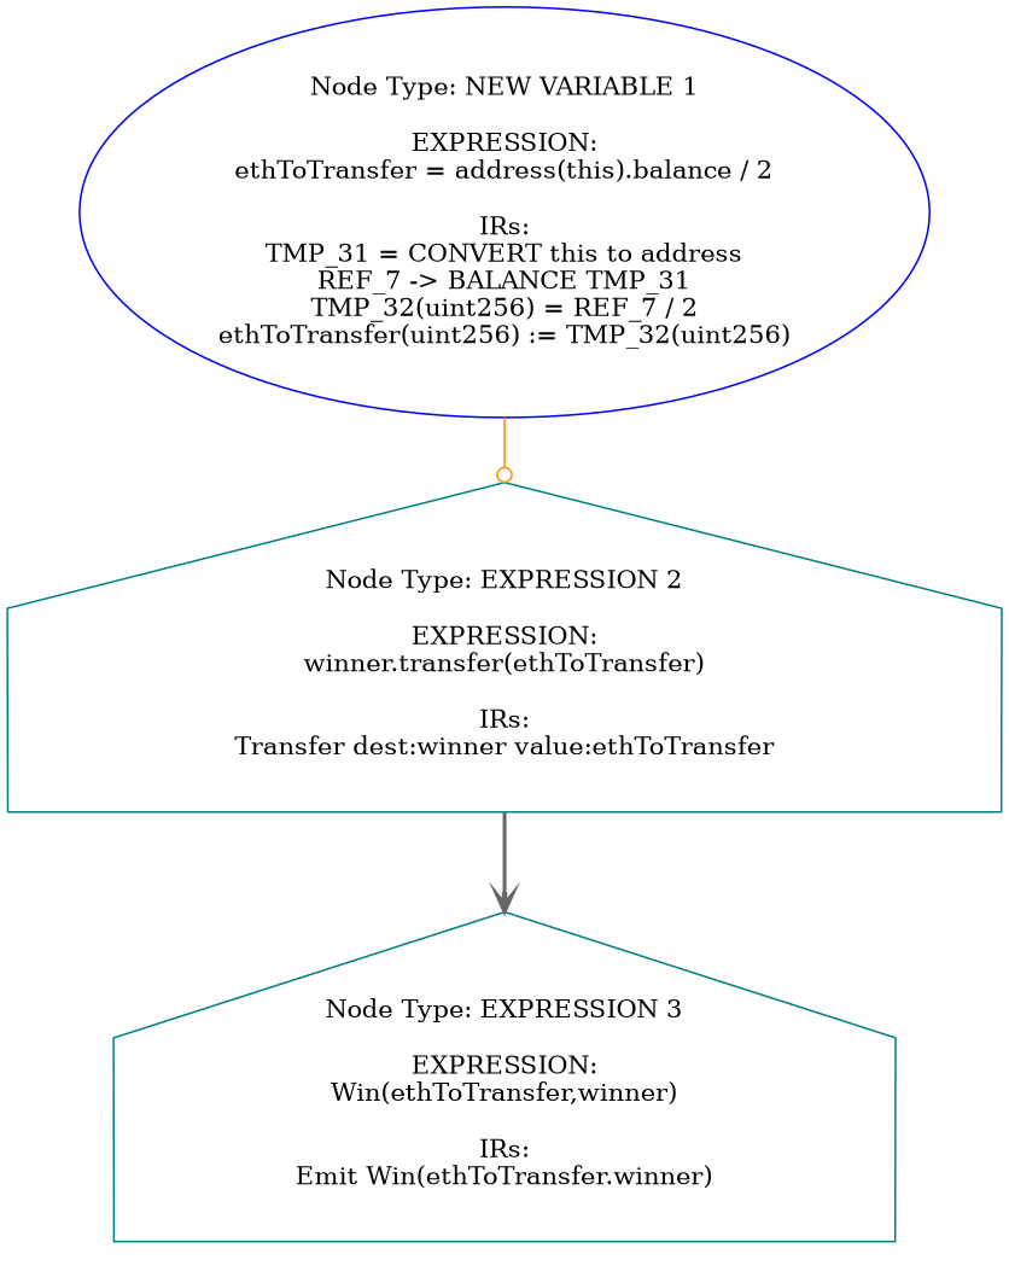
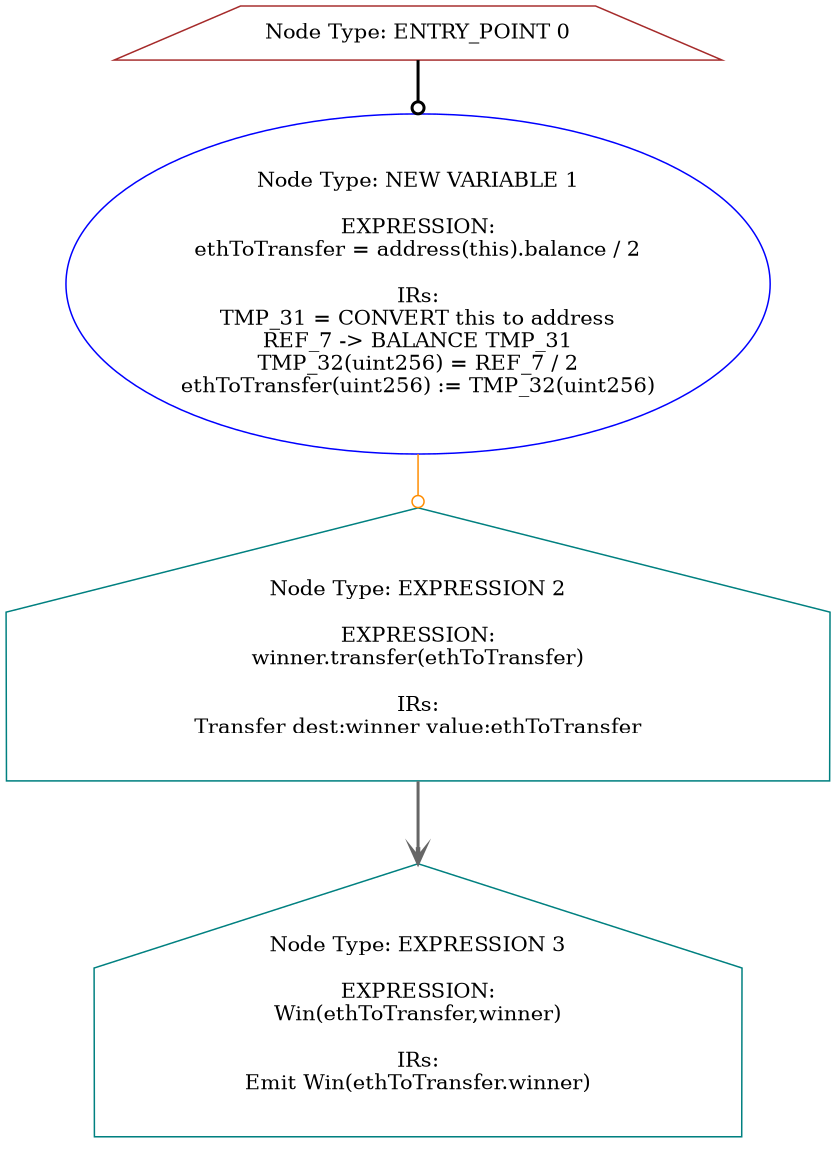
  digraph {
    node [color=teal shape=house]
    edge [style=bold arrowhead=odot]
+   n1 [label="Node Type: ENTRY_POINT 0\n" color=brown shape=trapezium]
    n2 [label="Node Type: NEW VARIABLE 1\n\nEXPRESSION:\nethToTransfer = address(this).balance / 2\n\nIRs:\nTMP_31 = CONVERT this to address\nREF_7 -> BALANCE TMP_31\nTMP_32(uint256) = REF_7 / 2\nethToTransfer(uint256) := TMP_32(uint256)" color=blue shape=ellipse]
    n3 [label="Node Type: EXPRESSION 2\n\nEXPRESSION:\nwinner.transfer(ethToTransfer)\n\nIRs:\nTransfer dest:winner value:ethToTransfer"]
    n4 [label="Node Type: EXPRESSION 3\n\nEXPRESSION:\nWin(ethToTransfer,winner)\n\nIRs:\nEmit Win(ethToTransfer.winner)"]
+   n1 -> n2 [color=black]
    n2 -> n3 [color=darkorange style=solid]
    n3 -> n4 [color=gray40 arrowhead=vee]
  }
